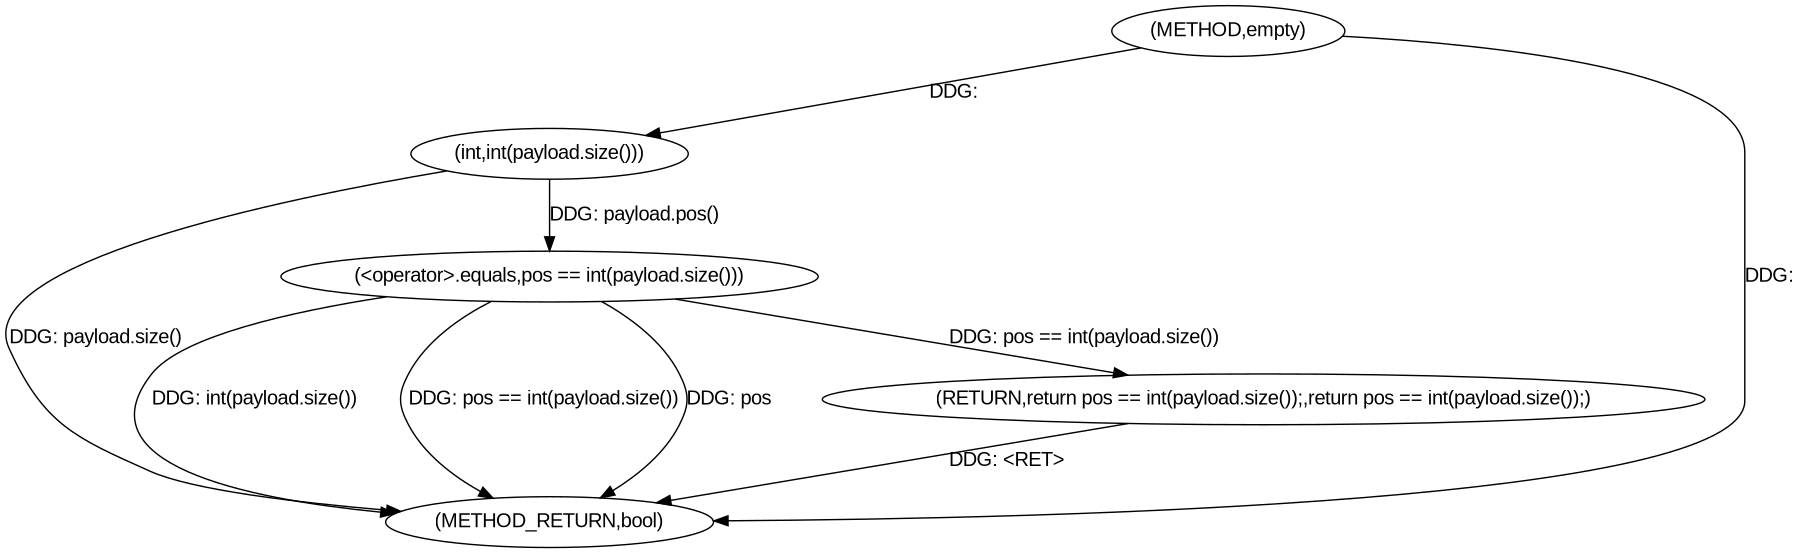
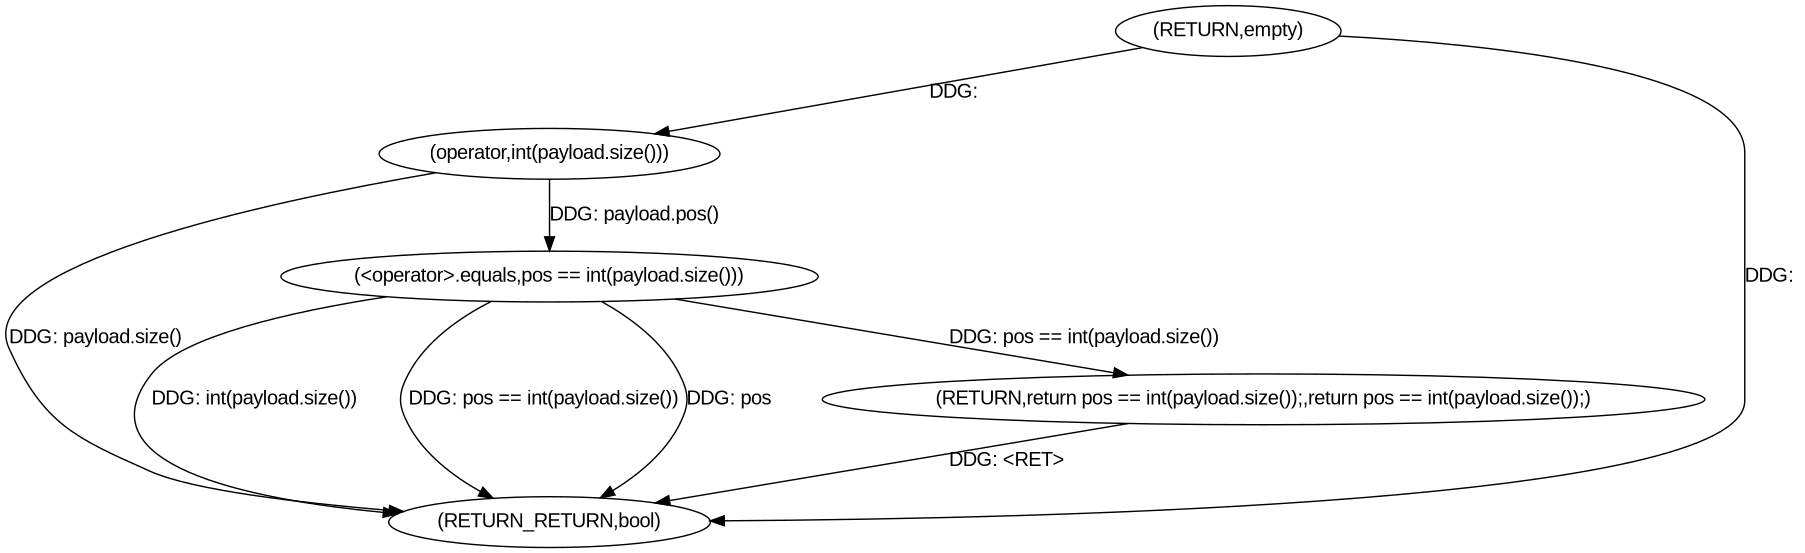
  digraph {
    fontname="Liberation Sans"
    node [fontname="Liberation Sans"]
    edge [fontname="Liberation Sans"]
-   n1 [label="(METHOD,empty)"]
-   n2 [label="(int,int(payload.size()))"]
-   n3 [label="(METHOD_RETURN,bool)"]
+   n1 [label="(RETURN,empty)"]
+   n2 [label="(operator,int(payload.size()))"]
+   n3 [label="(RETURN_RETURN,bool)"]
    n4 [label="(<operator>.equals,pos == int(payload.size()))"]
    n5 [label="(RETURN,return pos == int(payload.size());,return pos == int(payload.size());)"]
    n1 -> n2 [label="DDG: "]
    n1 -> n3 [label="DDG: "]
    n2 -> n3 [label="DDG: payload.size()"]
    n2 -> n4 [label="DDG: payload.pos()"]
    n4 -> n3 [label="DDG: int(payload.size())"]
    n4 -> n3 [label="DDG: pos == int(payload.size())"]
    n4 -> n3 [label="DDG: pos"]
    n4 -> n5 [label="DDG: pos == int(payload.size())"]
    n5 -> n3 [label="DDG: <RET>"]
  }
